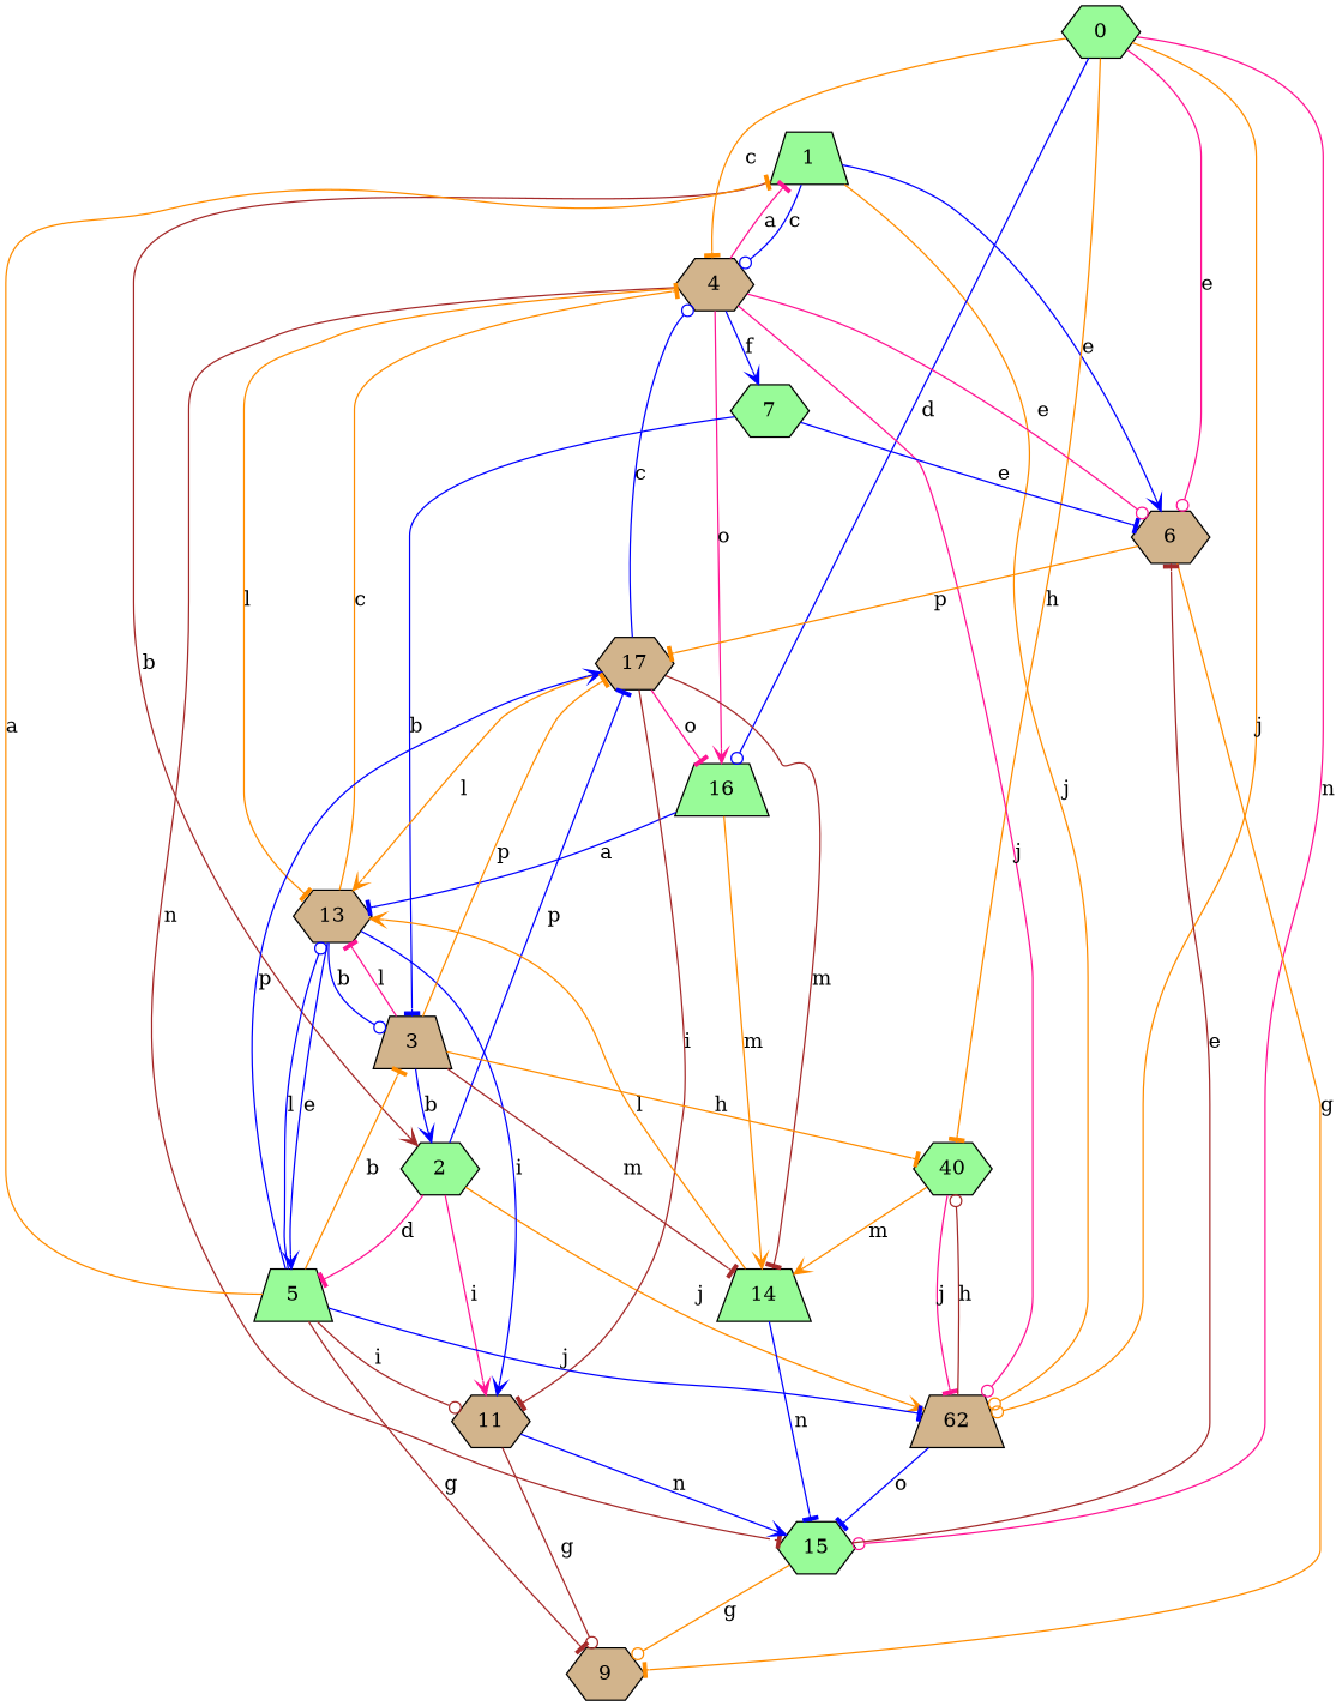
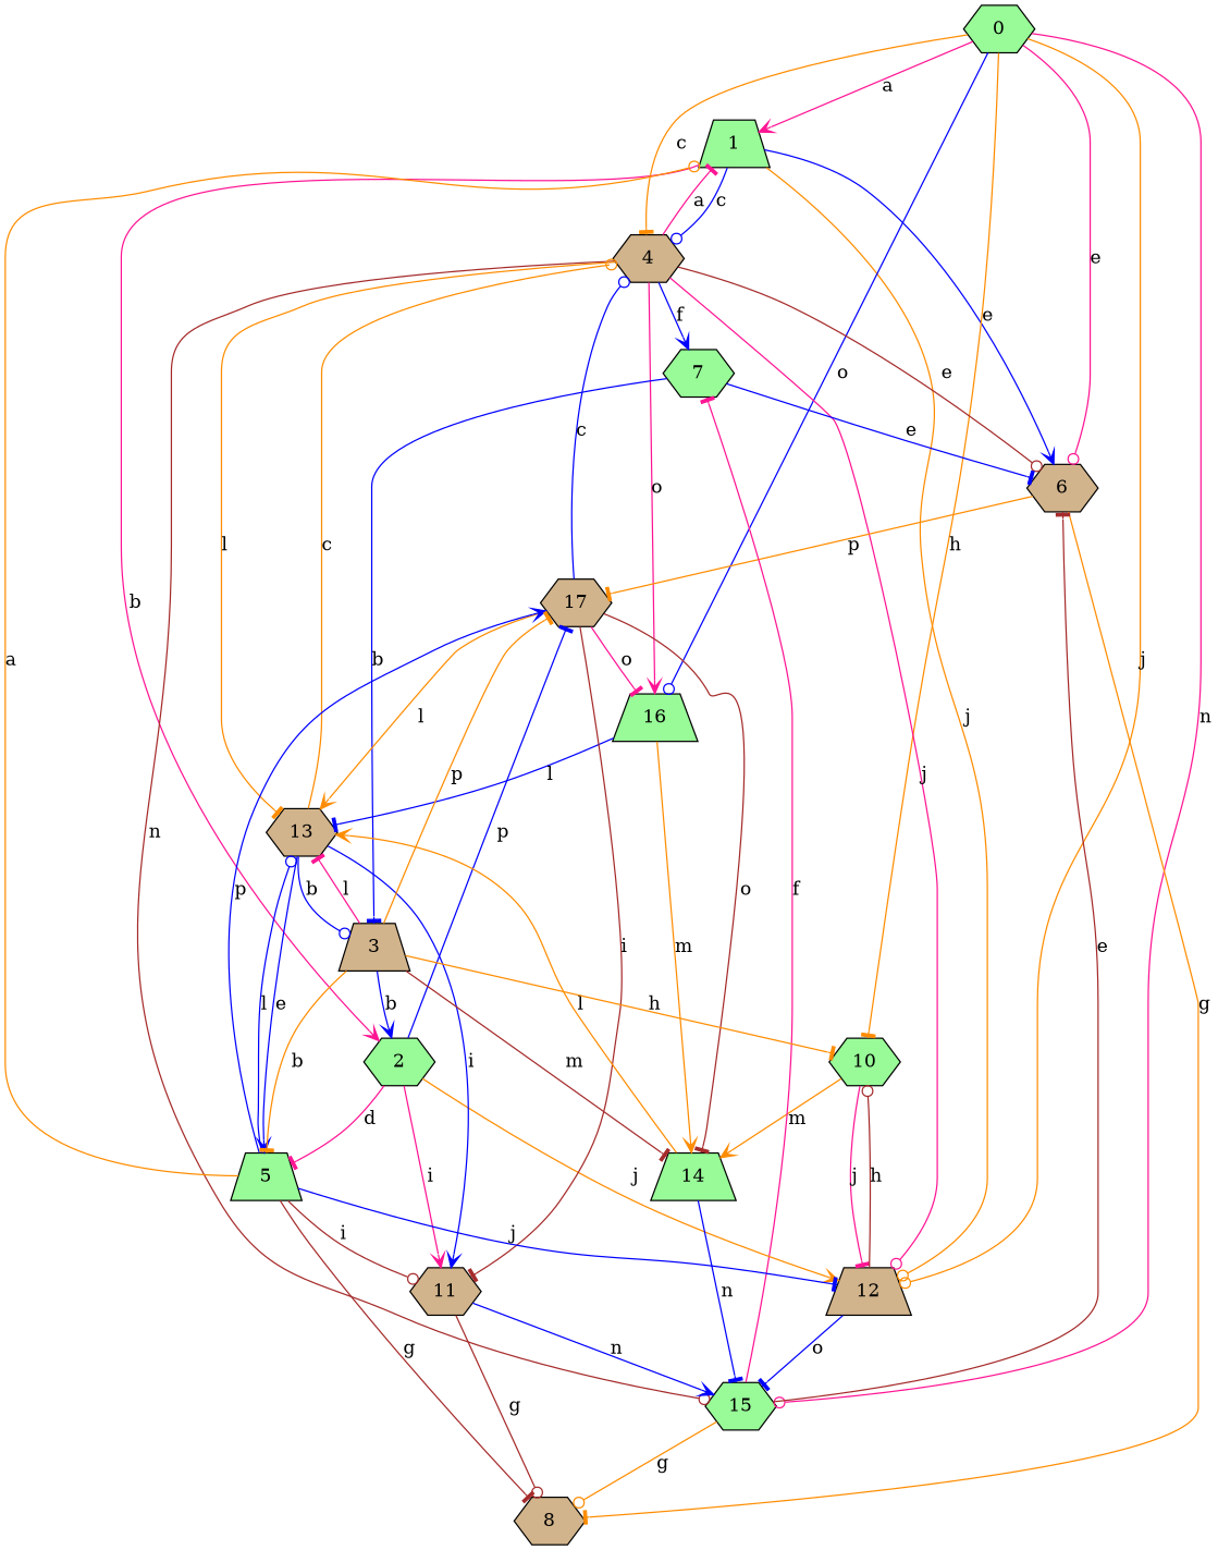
  strict digraph {
    node [fillcolor=palegreen shape=hexagon style=filled]
    edge [arrowhead=tee color=blue]
    1 [shape=trapezium]
    0
    4 [fillcolor=tan]
    6 [fillcolor=tan]
-   10 [label=40]
-   12 [fillcolor=tan shape=trapezium label=62]
+   10
+   12 [fillcolor=tan shape=trapezium]
    15
    16 [shape=trapezium]
    2
    13 [fillcolor=tan]
    7
    17 [fillcolor=tan]
-   9 [fillcolor=tan]
+   9 [fillcolor=tan label=8]
    14 [shape=trapezium]
    5 [shape=trapezium]
    11 [fillcolor=tan]
    3 [fillcolor=tan shape=trapezium]
    1 -> 4 [arrowhead=odot label=c]
    1 -> 6 [arrowhead=vee label=e]
    1 -> 12 [arrowhead=odot color=darkorange label=j]
-   1 -> 2 [arrowhead=vee color=brown label=b]
+   1 -> 2 [arrowhead=vee color=deeppink label=b]
+   0 -> 1 [arrowhead=vee color=deeppink label=a]
    0 -> 4 [color=darkorange label=c]
    0 -> 6 [arrowhead=odot color=deeppink label=e]
    0 -> 10 [color=darkorange label=h]
    0 -> 12 [arrowhead=odot color=darkorange label=j]
    0 -> 15 [arrowhead=odot color=deeppink label=n]
-   0 -> 16 [arrowhead=odot label=d]
+   0 -> 16 [arrowhead=odot label=o]
    4 -> 1 [color=deeppink label=a]
-   4 -> 6 [arrowhead=odot color=deeppink label=e]
+   4 -> 6 [arrowhead=odot color=brown label=e]
    4 -> 12 [arrowhead=odot color=deeppink label=j]
-   4 -> 15 [color=brown label=n]
+   4 -> 15 [arrowhead=odot color=brown label=n]
    4 -> 16 [arrowhead=vee color=deeppink label=o]
    4 -> 13 [color=darkorange label=l]
    4 -> 7 [arrowhead=vee label=f]
    6 -> 17 [color=darkorange label=p]
    6 -> 9 [color=darkorange label=g]
    10 -> 12 [color=deeppink label=j]
    10 -> 14 [arrowhead=vee color=darkorange label=m]
    12 -> 10 [arrowhead=odot color=brown label=h]
    12 -> 15 [label=o]
    15 -> 6 [color=brown label=e]
+   15 -> 7 [color=deeppink label=f]
    15 -> 9 [arrowhead=odot color=darkorange label=g]
-   16 -> 13 [label=a]
+   16 -> 13 [label=l]
    16 -> 14 [arrowhead=vee color=darkorange label=m]
    2 -> 12 [arrowhead=vee color=darkorange label=j]
    2 -> 17 [label=p]
    2 -> 5 [color=deeppink label=d]
    2 -> 11 [arrowhead=vee color=deeppink label=i]
-   13 -> 4 [color=darkorange label=c]
+   13 -> 4 [arrowhead=odot color=darkorange label=c]
    13 -> 5 [arrowhead=vee label=e]
    13 -> 11 [arrowhead=vee label=i]
    13 -> 3 [arrowhead=odot label=b]
    7 -> 6 [label=e]
    7 -> 3 [label=b]
    17 -> 4 [arrowhead=odot label=c]
    17 -> 16 [color=deeppink label=o]
    17 -> 13 [arrowhead=vee color=darkorange label=l]
-   17 -> 14 [color=brown label=m]
+   17 -> 14 [color=brown label=o]
    17 -> 11 [color=brown label=i]
    14 -> 15 [label=n]
    14 -> 13 [arrowhead=vee color=darkorange label=l]
-   5 -> 1 [color=darkorange label=a]
+   5 -> 1 [arrowhead=odot color=darkorange label=a]
    5 -> 12 [label=j]
    5 -> 13 [arrowhead=odot label=l]
    5 -> 17 [arrowhead=vee label=p]
    5 -> 9 [color=brown label=g]
    5 -> 11 [arrowhead=odot color=brown label=i]
-   5 -> 3 [color=darkorange label=b]
+   3 -> 5 [color=darkorange label=b]
    11 -> 15 [arrowhead=vee label=n]
    11 -> 9 [arrowhead=odot color=brown label=g]
    3 -> 10 [color=darkorange label=h]
    3 -> 2 [arrowhead=vee label=b]
    3 -> 13 [color=deeppink label=l]
    3 -> 17 [color=darkorange label=p]
    3 -> 14 [color=brown label=m]
  }
